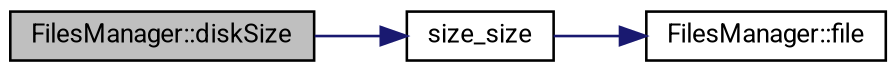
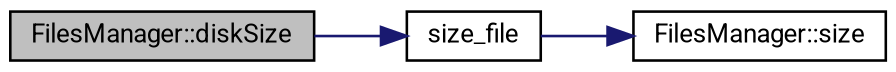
  digraph {
    fontname=Roboto
    rankdir=LR
    node [color=black fillcolor=white fontname=Roboto fontsize=10 shape=record style=filled]
    edge [color=midnightblue fontname=Roboto fontsize=10 labelfontname=Helvetica labelfontsize=10 style=solid]
    n1 [fillcolor=grey75 fontcolor=black height=0.2 label="FilesManager::diskSize" width=0.4]
-   n2 [height=0.2 label=size_size width=0.4]
-   n3 [height=0.2 label="FilesManager::file" width=0.4]
+   n2 [height=0.2 label=size_file width=0.4]
+   n3 [height=0.2 label="FilesManager::size" width=0.4]
    n1 -> n2
    n2 -> n3
  }
